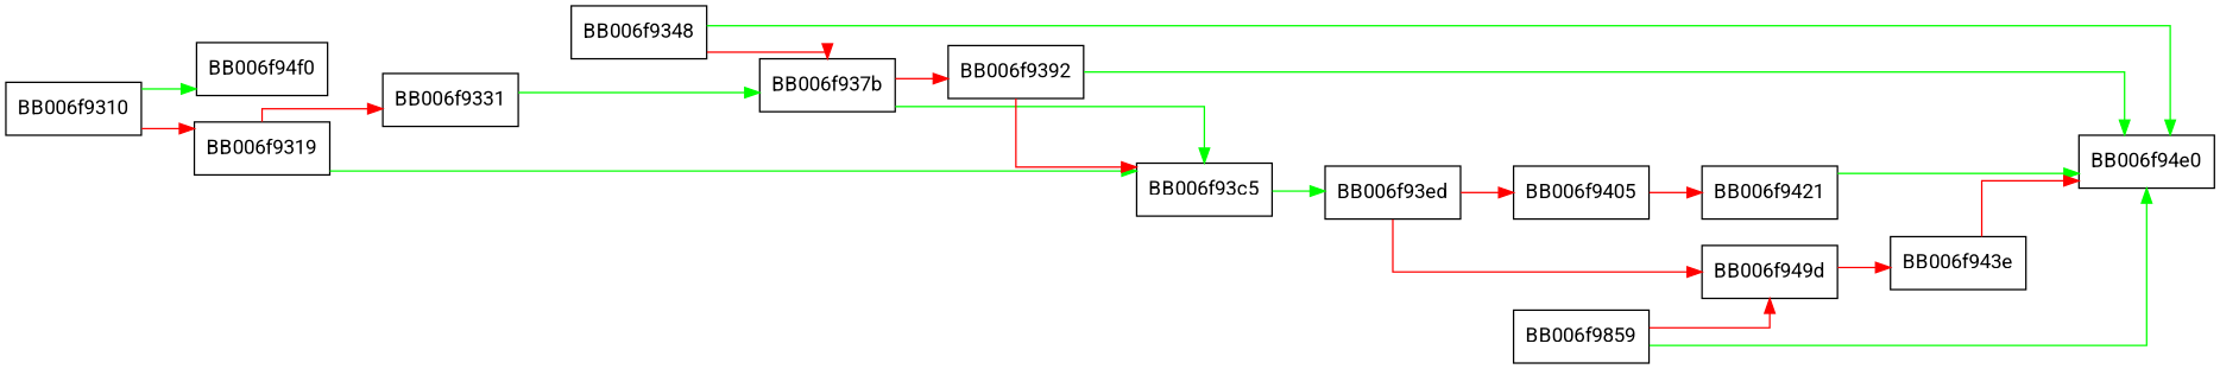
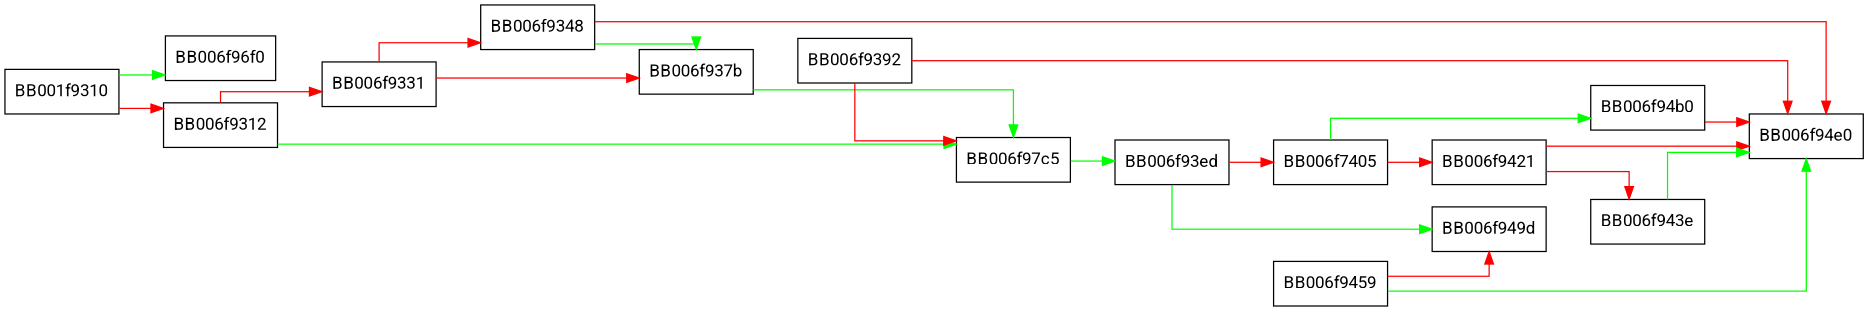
  digraph {
    fontname=Roboto
    rankdir=LR
    splines=ortho
    node [fontname=Roboto shape=box]
    edge [color=green fontname=Roboto]
-   BB006f9310
-   BB006f94f0
-   BB006f9319
-   BB006f93c5
+   BB006f9310 [label=BB001f9310]
+   BB006f94f0 [label=BB006f96f0]
+   BB006f9319 [label=BB006f9312]
+   BB006f93c5 [label=BB006f97c5]
    BB006f9331
    BB006f93ed
    BB006f937b
    BB006f9348
    BB006f949d
-   BB006f9405
+   BB006f9405 [label=BB006f7405]
    BB006f9392
    BB006f94e0
+   BB006f94b0
    BB006f9421
    BB006f943e
-   BB006f9459 [label=BB006f9859]
+   BB006f9459
    BB006f9310 -> BB006f94f0
    BB006f9310 -> BB006f9319 [color=red]
    BB006f9319 -> BB006f93c5
    BB006f9319 -> BB006f9331 [color=red]
    BB006f93c5 -> BB006f93ed
-   BB006f9331 -> BB006f937b
-   BB006f93ed -> BB006f949d [color=red]
+   BB006f9331 -> BB006f937b [color=red]
+   BB006f9331 -> BB006f9348 [color=red]
+   BB006f93ed -> BB006f949d
    BB006f93ed -> BB006f9405 [color=red]
    BB006f937b -> BB006f93c5
-   BB006f937b -> BB006f9392 [color=red]
-   BB006f9348 -> BB006f937b [color=red]
-   BB006f9348 -> BB006f94e0
+   BB006f9348 -> BB006f937b
+   BB006f9348 -> BB006f94e0 [color=red]
+   BB006f9405 -> BB006f94b0
    BB006f9405 -> BB006f9421 [color=red]
    BB006f9392 -> BB006f93c5 [color=red]
-   BB006f9392 -> BB006f94e0
-   BB006f9421 -> BB006f94e0
-   BB006f949d -> BB006f943e [color=red]
-   BB006f943e -> BB006f94e0 [color=red]
+   BB006f9392 -> BB006f94e0 [color=red]
+   BB006f94b0 -> BB006f94e0 [color=red]
+   BB006f9421 -> BB006f94e0 [color=red]
+   BB006f9421 -> BB006f943e [color=red]
+   BB006f943e -> BB006f94e0
    BB006f9459 -> BB006f949d [color=red]
    BB006f9459 -> BB006f94e0
  }
